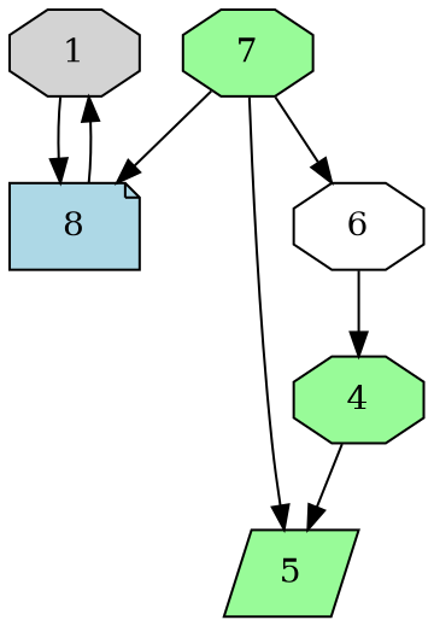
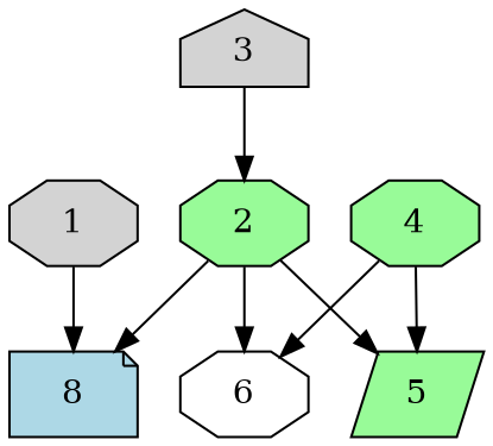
  digraph {
    node [fillcolor=palegreen shape=octagon style=filled]
    1 [fillcolor=lightgrey]
    8 [fillcolor=lightblue shape=note]
-   2 [label=7]
+   2
    5 [shape=parallelogram]
    6 [fillcolor=white]
+   3 [fillcolor=lightgrey shape=house]
    4
    1 -> 8
-   8 -> 1
    2 -> 8
    2 -> 5
    2 -> 6
+   3 -> 2
    4 -> 5
-   6 -> 4
+   4 -> 6
  }
